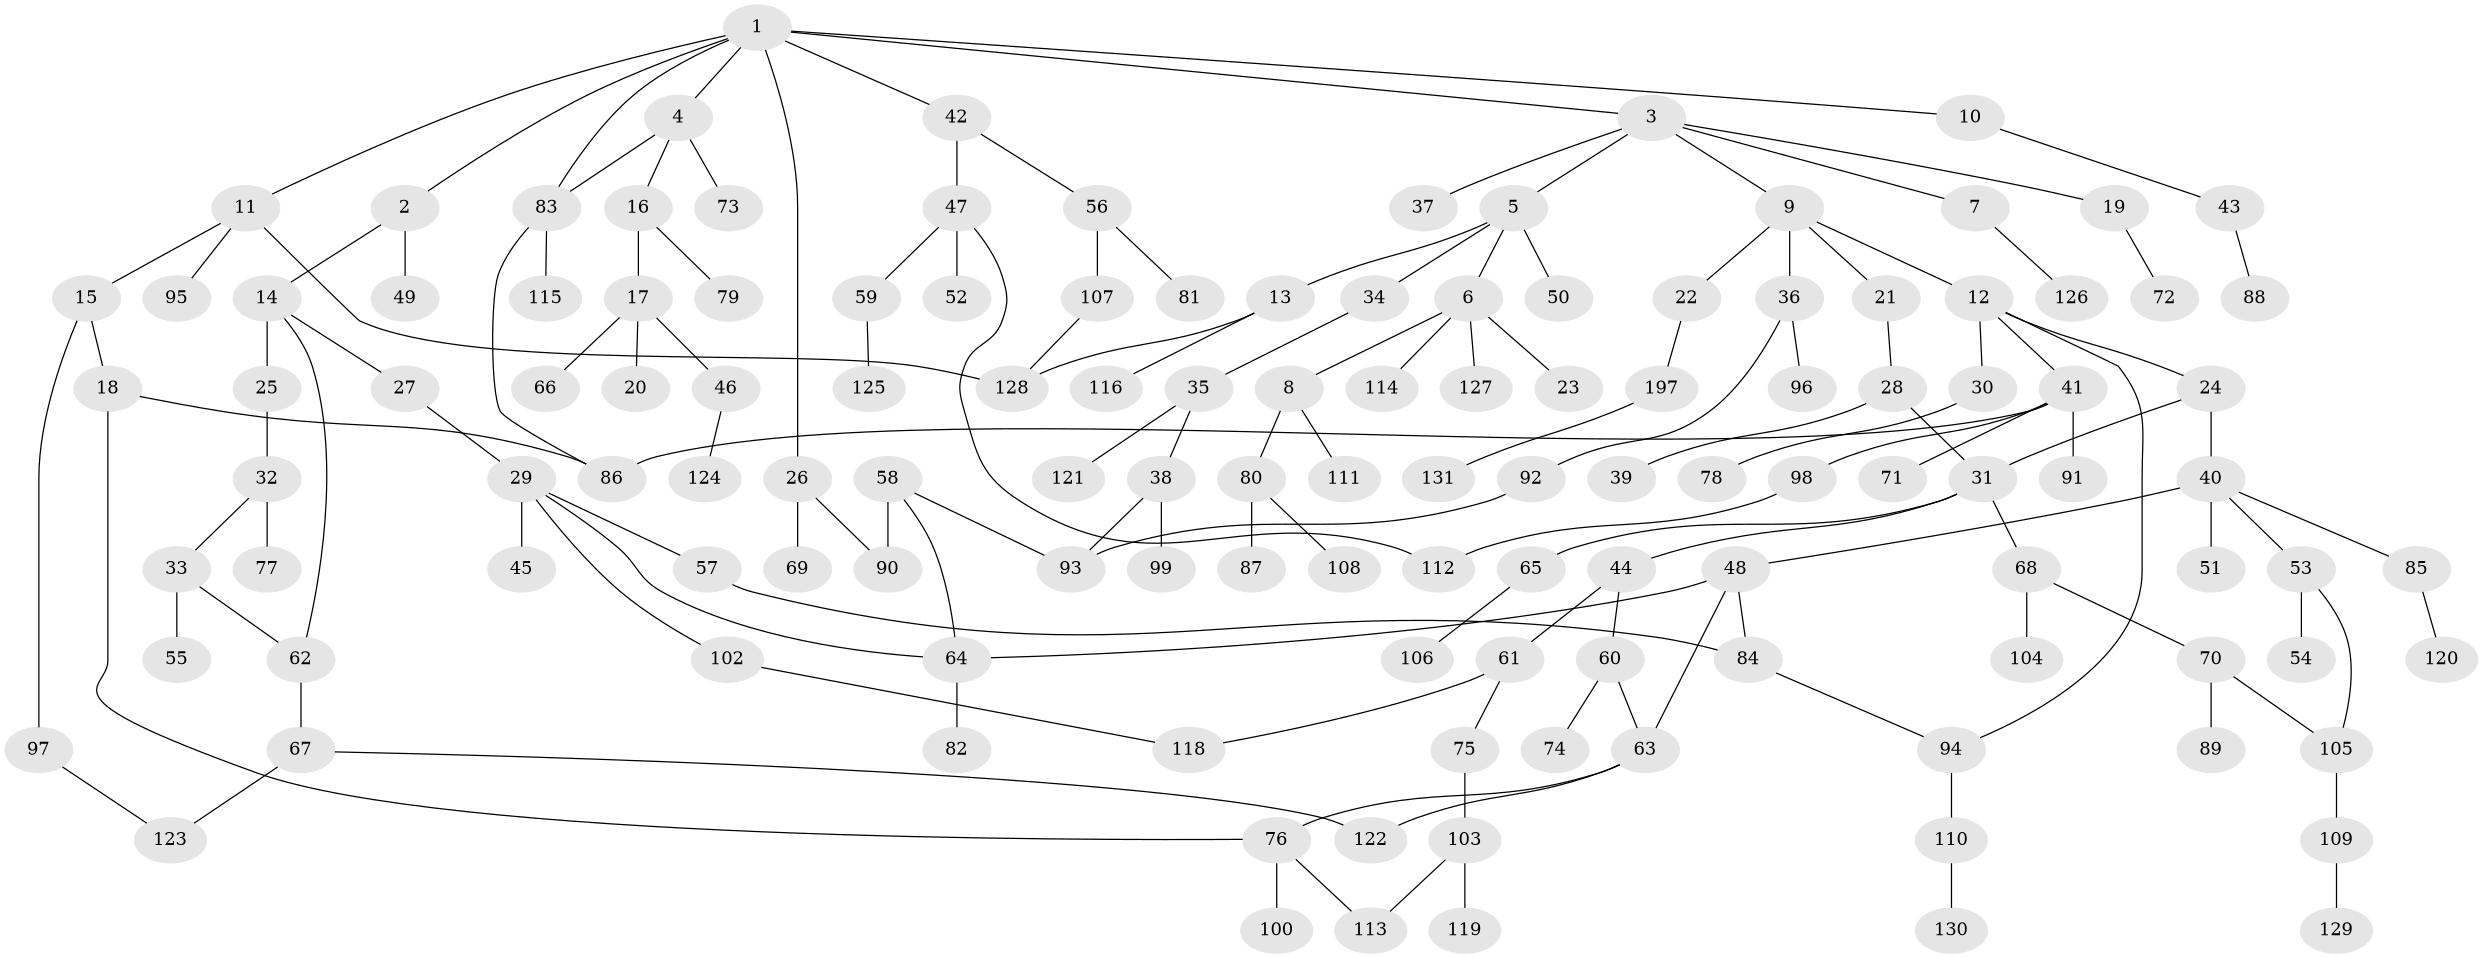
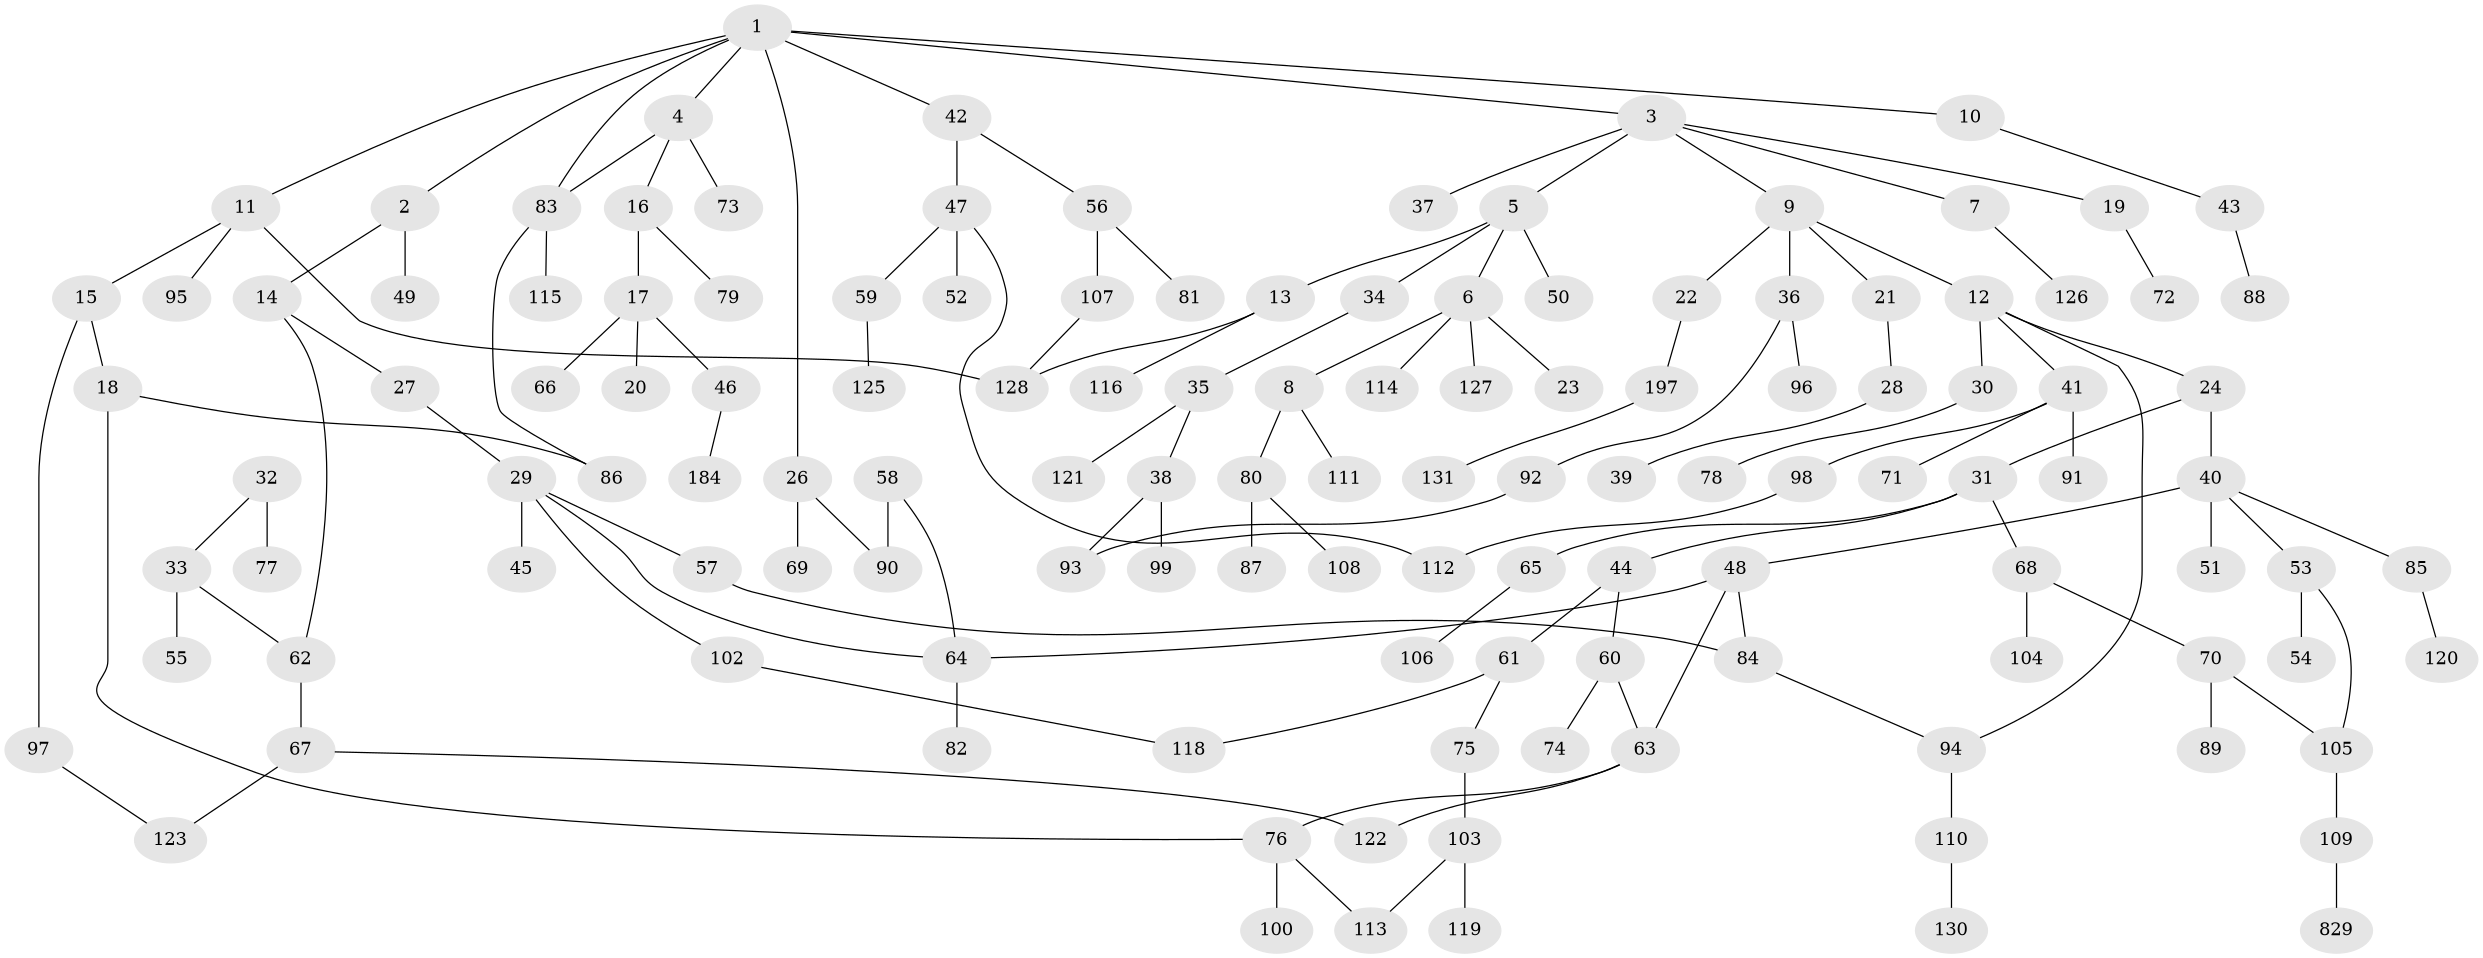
  graph {
    node [color=gray90 style=filled]
    1
    2
    3
    4
    10
    11
    26
    42
    83
    14
    49
    5
    7
    9
    19
    37
    16
    73
    43
    15
    95
    128
    69
    90
    47
    56
    86
    115
-   25
    27
    62
    6
    13
    34
    50
    126
    12
    21
    22
    36
    72
    17
    79
    8
    23
    114
    127
    116
    35
    80
    111
    87
    108
    24
    30
    41
    94
    28
    n59 [label=197]
    88
    18
    97
    31
    40
    78
    92
    96
    71
    91
    98
    110
    32
    29
    67
    76
    123
    20
    46
    66
-   124
+   124 [label=184]
    100
    113
    39
    131
    44
    65
    68
    48
    51
    53
    85
    33
    77
    58
    64
    93
    45
    57
    102
    84
    82
    118
    60
    61
    106
    70
    104
    55
    38
    121
    99
    63
    54
    105
    120
    112
    52
    59
    81
    107
    74
    75
    125
    122
    109
    103
    89
    119
    130
-   129
+   129 [label=829]
    1 -- 2
    1 -- 3
    1 -- 4
    1 -- 10
    1 -- 11
    1 -- 26
    1 -- 42
    1 -- 83
    2 -- 14
    2 -- 49
    3 -- 5
    3 -- 7
    3 -- 9
    3 -- 19
    3 -- 37
    4 -- 83
    4 -- 16
    4 -- 73
    10 -- 43
    11 -- 15
    11 -- 95
    11 -- 128
    26 -- 69
    26 -- 90
    42 -- 47
    42 -- 56
    83 -- 86
    83 -- 115
-   14 -- 25
    14 -- 27
    14 -- 62
    5 -- 6
    5 -- 13
    5 -- 34
    5 -- 50
    7 -- 126
    9 -- 12
    9 -- 21
    9 -- 22
    9 -- 36
    19 -- 72
    16 -- 17
    16 -- 79
    43 -- 88
    15 -- 18
    15 -- 97
    47 -- 112
    47 -- 52
    47 -- 59
    56 -- 81
    56 -- 107
-   25 -- 32
    27 -- 29
    62 -- 67
    6 -- 8
    6 -- 23
    6 -- 114
    6 -- 127
    13 -- 128
    13 -- 116
    34 -- 35
    12 -- 24
    12 -- 30
    12 -- 41
    12 -- 94
    21 -- 28
    22 -- n59
    36 -- 92
    36 -- 96
    17 -- 20
    17 -- 46
    17 -- 66
    8 -- 80
    8 -- 111
    35 -- 38
    35 -- 121
    80 -- 87
    80 -- 108
    24 -- 31
    24 -- 40
    30 -- 78
-   41 -- 86
    41 -- 71
    41 -- 91
    41 -- 98
    94 -- 110
-   28 -- 31
    28 -- 39
    n59 -- 131
    18 -- 86
    18 -- 76
    97 -- 123
    31 -- 44
    31 -- 65
    31 -- 68
    40 -- 48
    40 -- 51
    40 -- 53
    40 -- 85
    92 -- 93
    98 -- 112
    110 -- 130
    32 -- 33
    32 -- 77
    29 -- 64
    29 -- 45
    29 -- 57
    29 -- 102
    67 -- 123
    67 -- 122
    76 -- 100
    76 -- 113
    46 -- 124
    44 -- 60
    44 -- 61
    65 -- 106
    68 -- 70
    68 -- 104
    48 -- 64
    48 -- 84
    48 -- 63
    53 -- 54
    53 -- 105
    85 -- 120
    33 -- 62
    33 -- 55
    58 -- 90
    58 -- 64
-   58 -- 93
    64 -- 82
    57 -- 84
    102 -- 118
    84 -- 94
    60 -- 63
    60 -- 74
    61 -- 118
    61 -- 75
    70 -- 105
    70 -- 89
    38 -- 93
    38 -- 99
    63 -- 76
    63 -- 122
    105 -- 109
    59 -- 125
    107 -- 128
    75 -- 103
    109 -- 129
    103 -- 113
    103 -- 119
  }
